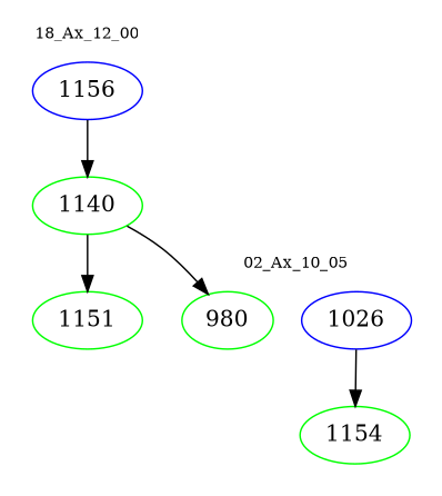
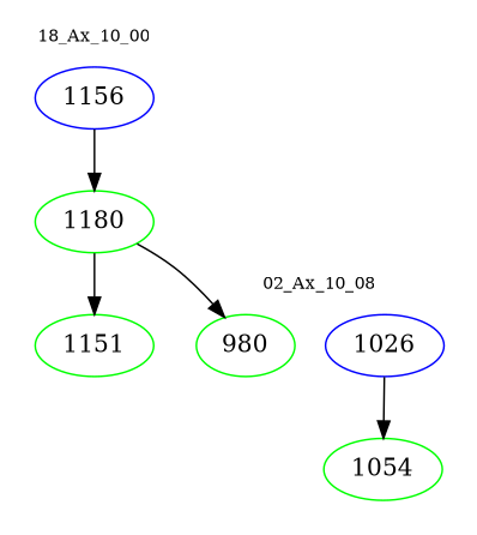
  digraph {
    node [color=green]
    edge [color=black]
    n1 [color=blue label=1156]
    n2 [label=1151]
-   n3 [label=1140]
+   n3 [label=1180]
    n4 [color=blue label=1026]
    n5 [label=980]
-   n6 [label=1154]
+   n6 [label=1054]
    subgraph cluster_1 {
      color=white
      fontsize=10
-     label="18_Ax_12_00"
+     label="18_Ax_10_00"
      n1
      n2
      n3
    }
    subgraph cluster_2 {
      color=white
      fontsize=10
-     label="02_Ax_10_05"
+     label="02_Ax_10_08"
      n4
      n5
      n6
    }
    n1 -> n3
    n3 -> n2
    n3 -> n5
    n4 -> n6
  }
